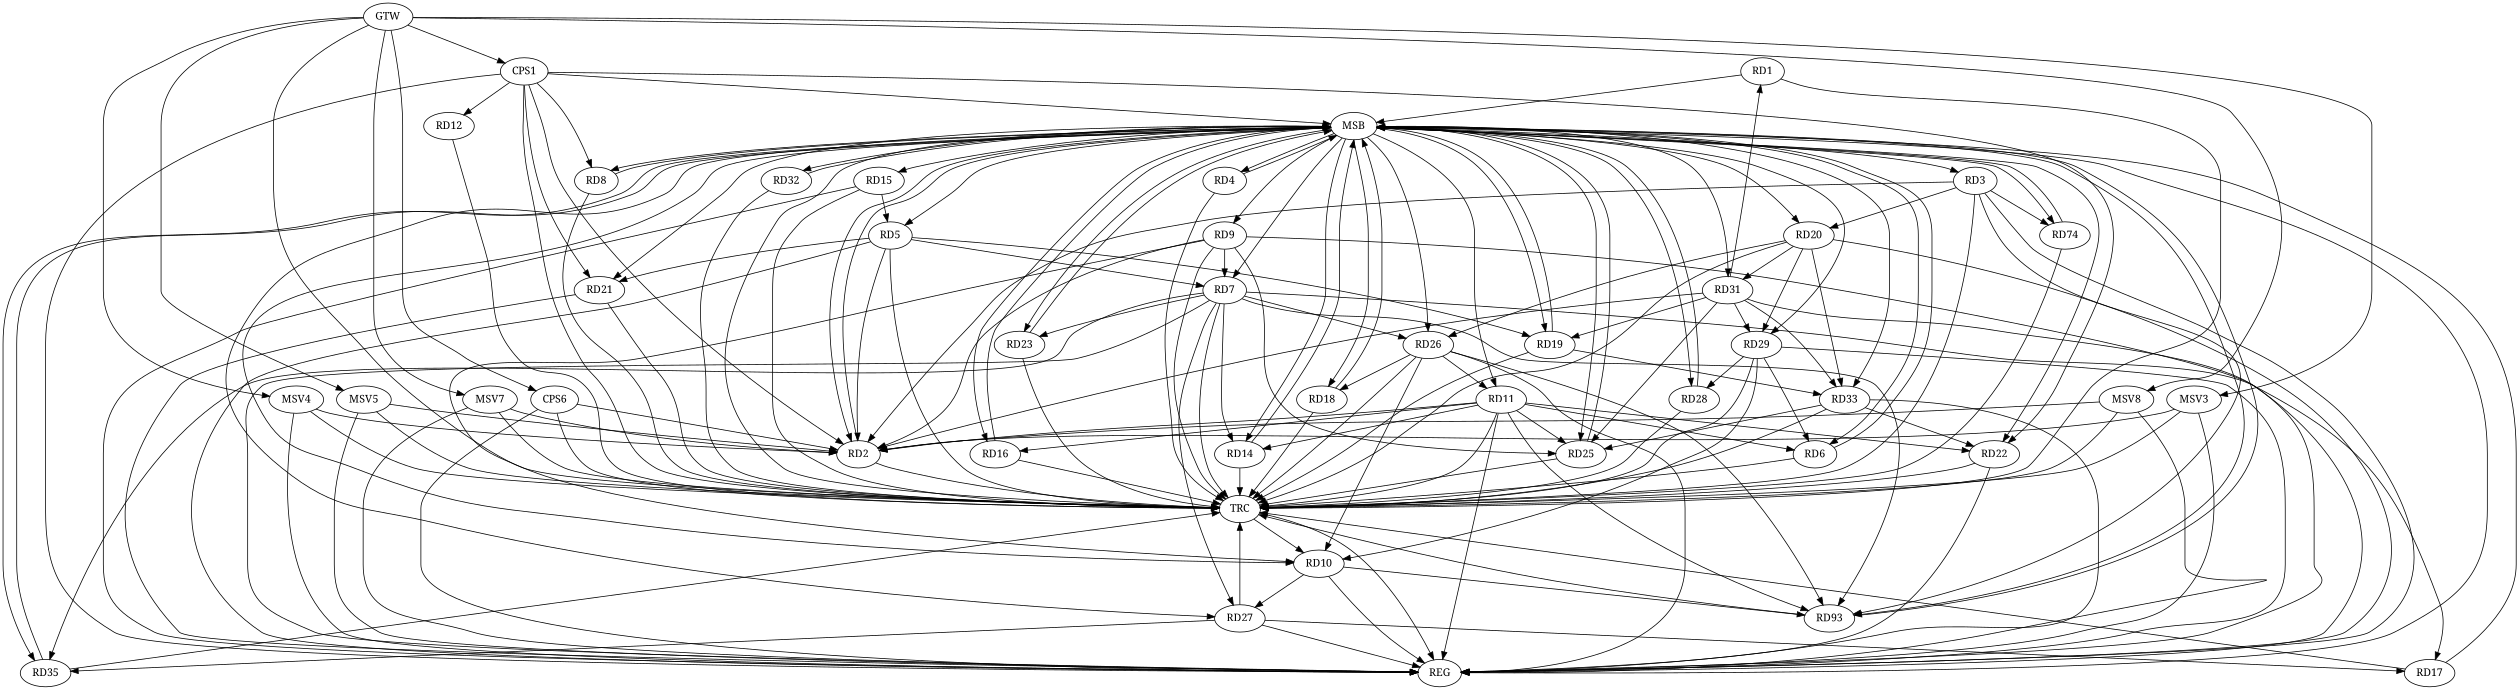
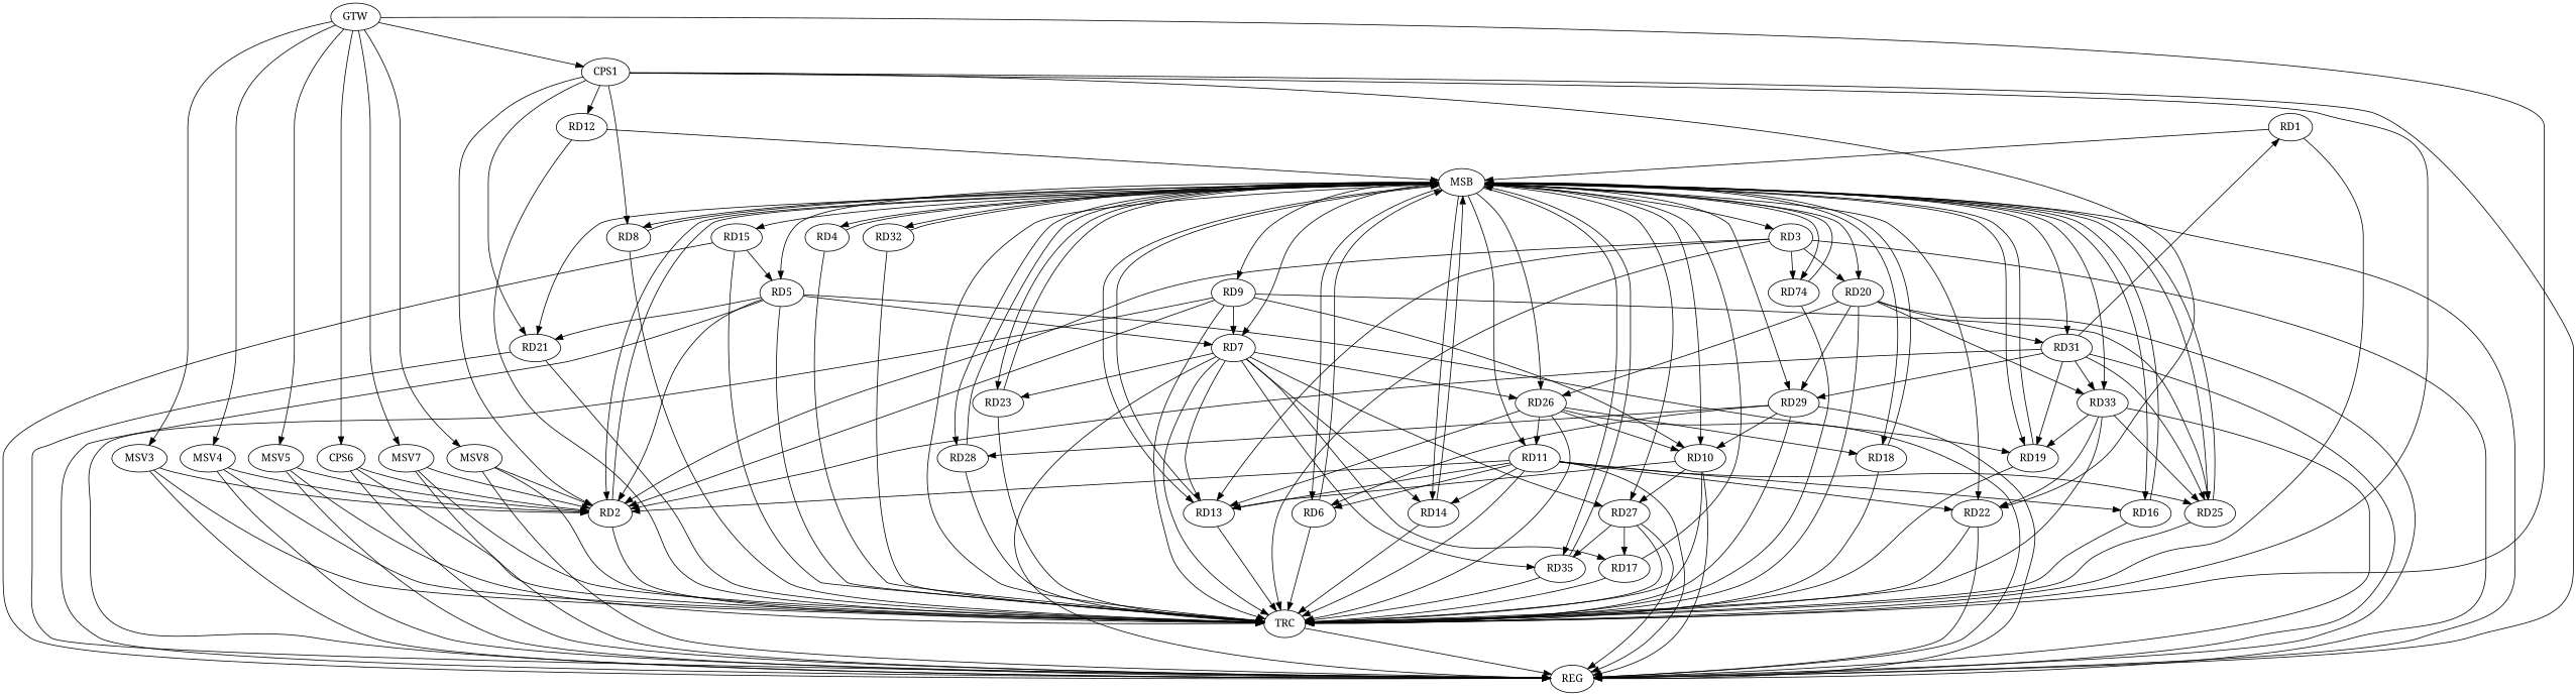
  strict digraph {
    fontname="Noto Serif"
    node [fontname="Noto Serif"]
    edge [fontname="Noto Serif"]
    n1 [label=RD1]
    n2 [label=MSB]
    n3 [label=TRC]
    n4 [label=RD2]
    n5 [label=RD3]
-   n6 [label=RD93]
+   n6 [label=RD13]
    n7 [label=RD20]
    n8 [label=RD74]
    n9 [label=REG]
    n10 [label=RD4]
    n11 [label=RD5]
    n12 [label=RD7]
    n13 [label=RD19]
    n14 [label=RD21]
    n15 [label=RD6]
    n16 [label=RD14]
    n17 [label=RD23]
    n18 [label=RD26]
    n19 [label=RD27]
    n20 [label=RD35]
    n21 [label=RD8]
    n22 [label=RD9]
    n23 [label=RD10]
    n24 [label=RD25]
    n25 [label=RD11]
    n26 [label=RD16]
    n27 [label=RD22]
    n28 [label=RD15]
    n29 [label=RD18]
    n30 [label=RD29]
    n31 [label=RD31]
    n32 [label=RD33]
    n33 [label=RD28]
    n34 [label=RD32]
    n35 [label=RD17]
    n36 [label=RD12]
    n37 [label=CPS1]
    n38 [label=GTW]
    n39 [label=MSV3]
    n40 [label=MSV4]
    n41 [label=MSV5]
    n42 [label=CPS6]
    n43 [label=MSV7]
    n44 [label=MSV8]
    n1 -> n2
    n1 -> n3
    n2 -> n3
    n2 -> n4
    n2 -> n5
    n2 -> n6
    n2 -> n7
    n2 -> n8
    n2 -> n9
    n2 -> n10
    n2 -> n11
    n2 -> n12
    n2 -> n13
    n2 -> n14
    n2 -> n15
    n2 -> n16
    n2 -> n17
    n2 -> n18
    n2 -> n19
    n2 -> n20
    n2 -> n21
    n2 -> n22
    n2 -> n23
    n2 -> n24
    n2 -> n25
    n2 -> n26
    n2 -> n27
    n2 -> n28
    n2 -> n29
    n2 -> n30
    n2 -> n31
    n2 -> n32
    n2 -> n33
    n2 -> n34
    n3 -> n9
    n4 -> n2
    n4 -> n3
    n5 -> n3
    n5 -> n4
    n5 -> n6
    n5 -> n7
    n5 -> n8
    n5 -> n9
    n6 -> n2
    n6 -> n3
    n7 -> n3
    n7 -> n9
    n7 -> n18
    n7 -> n30
    n7 -> n31
    n7 -> n32
    n8 -> n2
    n8 -> n3
    n10 -> n2
    n10 -> n3
    n11 -> n3
    n11 -> n4
    n11 -> n9
    n11 -> n12
    n11 -> n13
    n11 -> n14
    n12 -> n3
    n12 -> n6
    n12 -> n9
    n12 -> n16
    n12 -> n17
    n12 -> n18
    n12 -> n19
    n12 -> n20
    n12 -> n35
    n13 -> n2
    n13 -> n3
    n14 -> n3
    n14 -> n9
    n15 -> n2
    n15 -> n3
    n16 -> n2
    n16 -> n3
    n17 -> n2
    n17 -> n3
    n18 -> n3
    n18 -> n6
    n18 -> n9
    n18 -> n23
    n18 -> n25
    n18 -> n29
    n19 -> n3
    n19 -> n9
    n19 -> n20
    n19 -> n35
    n20 -> n2
    n20 -> n3
    n21 -> n2
    n21 -> n3
    n22 -> n3
    n22 -> n4
    n22 -> n9
    n22 -> n12
    n22 -> n23
    n22 -> n24
-   n3 -> n23
+   n23 -> n3
    n23 -> n6
    n23 -> n9
    n23 -> n19
    n24 -> n2
    n24 -> n3
    n25 -> n3
    n25 -> n4
    n25 -> n6
    n25 -> n9
    n25 -> n15
    n25 -> n16
    n25 -> n24
    n25 -> n26
    n25 -> n27
    n26 -> n2
    n26 -> n3
    n27 -> n3
    n27 -> n9
    n28 -> n3
    n28 -> n9
    n28 -> n11
    n29 -> n2
    n29 -> n3
    n30 -> n3
    n30 -> n9
    n30 -> n15
    n30 -> n23
    n30 -> n33
    n31 -> n1
    n31 -> n4
    n31 -> n9
    n31 -> n13
    n31 -> n24
    n31 -> n30
    n31 -> n32
    n32 -> n3
    n32 -> n9
-   n13 -> n32
+   n32 -> n13
    n32 -> n24
    n32 -> n27
    n33 -> n2
    n33 -> n3
    n34 -> n2
    n34 -> n3
    n35 -> n2
    n35 -> n3
-   n37 -> n2
+   n36 -> n2
    n36 -> n3
    n37 -> n3
    n37 -> n4
    n37 -> n9
    n37 -> n14
    n37 -> n21
    n37 -> n27
    n37 -> n36
    n38 -> n3
    n38 -> n37
    n38 -> n39
    n38 -> n40
    n38 -> n41
    n38 -> n42
    n38 -> n43
    n38 -> n44
    n39 -> n3
    n39 -> n4
    n39 -> n9
    n40 -> n3
    n40 -> n4
    n40 -> n9
    n41 -> n3
    n41 -> n4
    n41 -> n9
    n42 -> n3
    n42 -> n4
    n42 -> n9
    n43 -> n3
    n43 -> n4
    n43 -> n9
    n44 -> n3
    n44 -> n4
    n44 -> n9
  }
